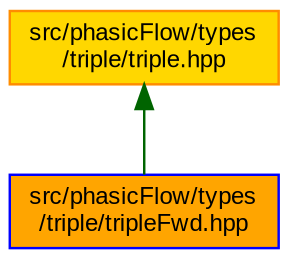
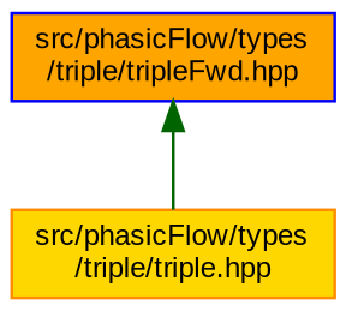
  digraph {
    fontname="Liberation Sans"
    node [fontname="Liberation Sans" fontsize=10 shape=record style=filled]
    n1 [color=blue fillcolor=orange fontcolor=black height=0.2 label="src/phasicFlow/types\l/triple/tripleFwd.hpp" width=0.4]
    n2 [color=darkorange fillcolor=gold height=0.2 label="src/phasicFlow/types\l/triple/triple.hpp" width=0.4]
-   n2 -> n1 [color=darkgreen dir=back fontname="Liberation Sans" fontsize=10 labelfontname=Helvetica labelfontsize=10 style=solid]
+   n1 -> n2 [color=darkgreen dir=back fontname="Liberation Sans" fontsize=10 labelfontname=Helvetica labelfontsize=10 style=solid]
  }
